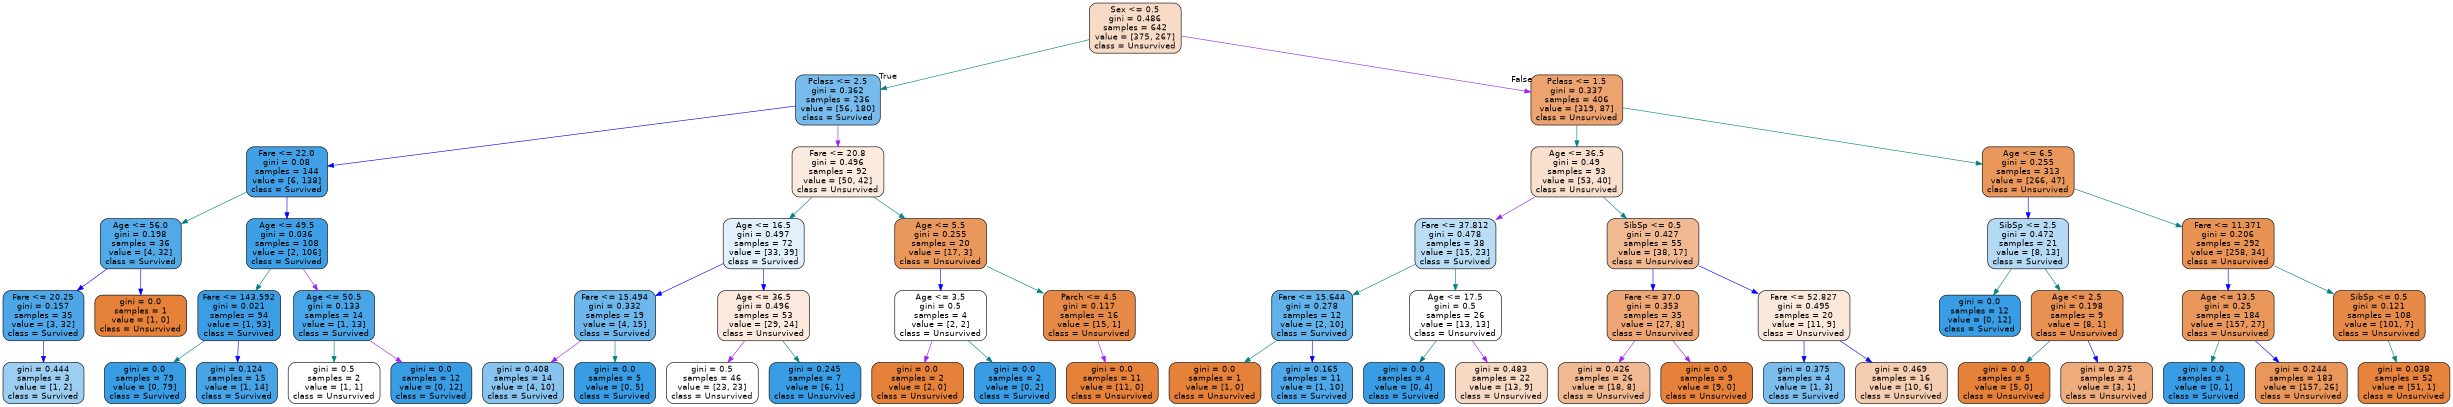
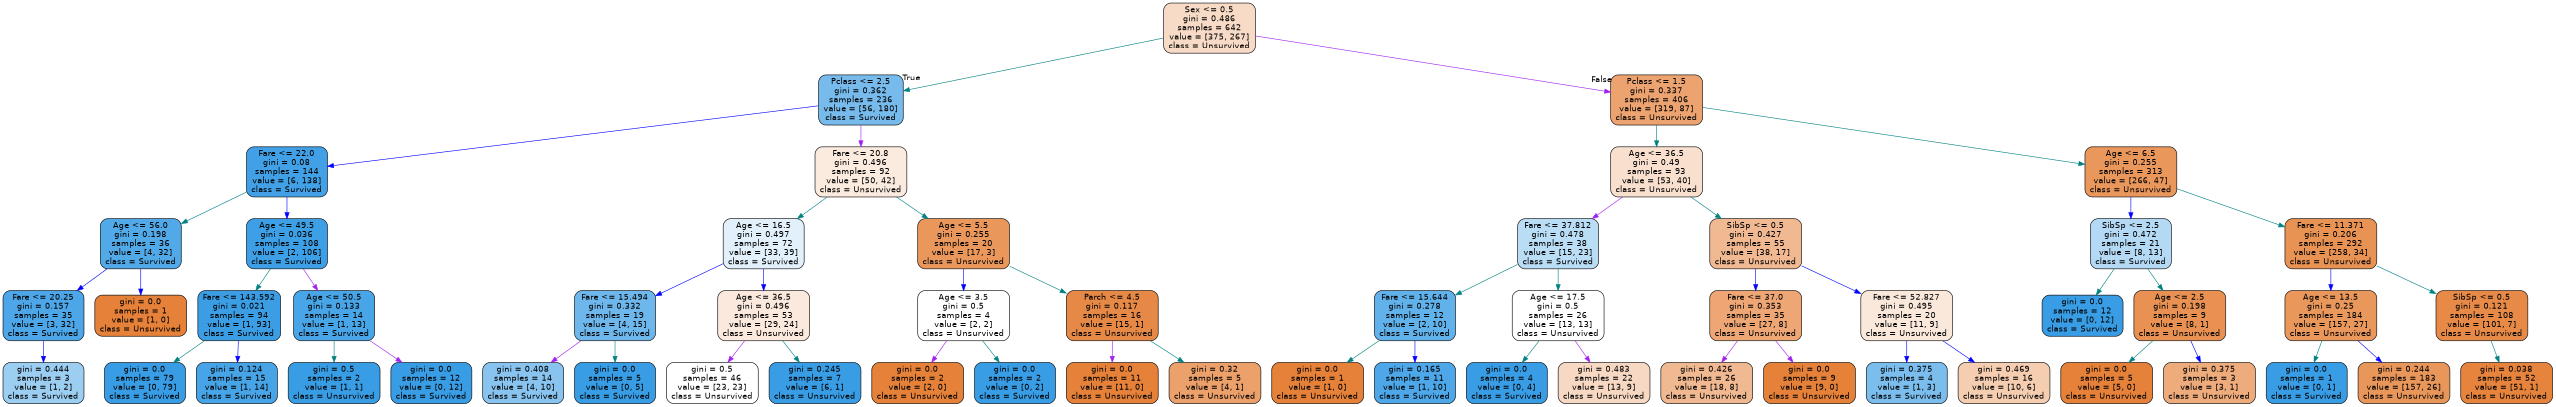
  digraph {
    node [color=black fillcolor="#399de5" fontname=helvetica shape=box style="filled, rounded"]
    edge [color=teal fontname=helvetica]
    n1 [fillcolor="#f8dbc6" label="Sex <= 0.5\ngini = 0.486\nsamples = 642\nvalue = [375, 267]\nclass = Unsurvived"]
    n2 [fillcolor="#77bbed" label="Pclass <= 2.5\ngini = 0.362\nsamples = 236\nvalue = [56, 180]\nclass = Survived"]
    n3 [fillcolor="#eca36f" label="Pclass <= 1.5\ngini = 0.337\nsamples = 406\nvalue = [319, 87]\nclass = Unsurvived"]
    n4 [fillcolor="#42a1e6" label="Fare <= 22.0\ngini = 0.08\nsamples = 144\nvalue = [6, 138]\nclass = Survived"]
    n5 [fillcolor="#fbebdf" label="Fare <= 20.8\ngini = 0.496\nsamples = 92\nvalue = [50, 42]\nclass = Unsurvived"]
    n6 [fillcolor="#f9e0ce" label="Age <= 36.5\ngini = 0.49\nsamples = 93\nvalue = [53, 40]\nclass = Unsurvived"]
    n7 [fillcolor="#ea975c" label="Age <= 6.5\ngini = 0.255\nsamples = 313\nvalue = [266, 47]\nclass = Unsurvived"]
    n8 [fillcolor="#52a9e8" label="Age <= 56.0\ngini = 0.198\nsamples = 36\nvalue = [4, 32]\nclass = Survived"]
    n9 [fillcolor="#3d9fe5" label="Age <= 49.5\ngini = 0.036\nsamples = 108\nvalue = [2, 106]\nclass = Survived"]
    n10 [fillcolor="#e1f0fb" label="Age <= 16.5\ngini = 0.497\nsamples = 72\nvalue = [33, 39]\nclass = Survived"]
    n11 [fillcolor="#ea975c" label="Age <= 5.5\ngini = 0.255\nsamples = 20\nvalue = [17, 3]\nclass = Unsurvived"]
    n12 [fillcolor="#4ca6e7" label="Fare <= 20.25\ngini = 0.157\nsamples = 35\nvalue = [3, 32]\nclass = Survived"]
    n13 [fillcolor="#e58139" label="gini = 0.0\nsamples = 1\nvalue = [1, 0]\nclass = Unsurvived"]
    n14 [fillcolor="#3b9ee5" label="Fare <= 143.592\ngini = 0.021\nsamples = 94\nvalue = [1, 93]\nclass = Survived"]
    n15 [fillcolor="#48a5e7" label="Age <= 50.5\ngini = 0.133\nsamples = 14\nvalue = [1, 13]\nclass = Survived"]
    n16 [fillcolor="#9ccef2" label="gini = 0.444\nsamples = 3\nvalue = [1, 2]\nclass = Survived"]
    n17 [label="gini = 0.0\nsamples = 79\nvalue = [0, 79]\nclass = Survived"]
    n18 [fillcolor="#47a4e7" label="gini = 0.124\nsamples = 15\nvalue = [1, 14]\nclass = Survived"]
-   n19 [fillcolor="#ffffff" label="gini = 0.5\nsamples = 2\nvalue = [1, 1]\nclass = Unsurvived"]
+   n19 [label="gini = 0.5\nsamples = 2\nvalue = [1, 1]\nclass = Unsurvived"]
    n20 [label="gini = 0.0\nsamples = 12\nvalue = [0, 12]\nclass = Survived"]
    n21 [fillcolor="#6eb7ec" label="Fare <= 15.494\ngini = 0.332\nsamples = 19\nvalue = [4, 15]\nclass = Survived"]
    n22 [fillcolor="#fbe9dd" label="Age <= 36.5\ngini = 0.496\nsamples = 53\nvalue = [29, 24]\nclass = Unsurvived"]
    n23 [fillcolor="#ffffff" label="Age <= 3.5\ngini = 0.5\nsamples = 4\nvalue = [2, 2]\nclass = Unsurvived"]
    n24 [fillcolor="#e78946" label="Parch <= 4.5\ngini = 0.117\nsamples = 16\nvalue = [15, 1]\nclass = Unsurvived"]
    n25 [fillcolor="#88c4ef" label="gini = 0.408\nsamples = 14\nvalue = [4, 10]\nclass = Survived"]
    n26 [label="gini = 0.0\nsamples = 5\nvalue = [0, 5]\nclass = Survived"]
    n27 [fillcolor="#ffffff" label="gini = 0.5\nsamples = 46\nvalue = [23, 23]\nclass = Unsurvived"]
    n28 [label="gini = 0.245\nsamples = 7\nvalue = [6, 1]\nclass = Unsurvived"]
    n29 [fillcolor="#e58139" label="gini = 0.0\nsamples = 2\nvalue = [2, 0]\nclass = Unsurvived"]
    n30 [label="gini = 0.0\nsamples = 2\nvalue = [0, 2]\nclass = Survived"]
    n31 [fillcolor="#e58139" label="gini = 0.0\nsamples = 11\nvalue = [11, 0]\nclass = Unsurvived"]
+   n32 [fillcolor="#eca06a" label="gini = 0.32\nsamples = 5\nvalue = [4, 1]\nclass = Unsurvived"]
    n33 [fillcolor="#baddf6" label="Fare <= 37.812\ngini = 0.478\nsamples = 38\nvalue = [15, 23]\nclass = Survived"]
    n34 [fillcolor="#f1b992" label="SibSp <= 0.5\ngini = 0.427\nsamples = 55\nvalue = [38, 17]\nclass = Unsurvived"]
    n35 [fillcolor="#b3d9f5" label="SibSp <= 2.5\ngini = 0.472\nsamples = 21\nvalue = [8, 13]\nclass = Survived"]
    n36 [fillcolor="#e89253" label="Fare <= 11.371\ngini = 0.206\nsamples = 292\nvalue = [258, 34]\nclass = Unsurvived"]
    n37 [fillcolor="#61b1ea" label="Fare <= 15.644\ngini = 0.278\nsamples = 12\nvalue = [2, 10]\nclass = Survived"]
    n38 [fillcolor="#ffffff" label="Age <= 17.5\ngini = 0.5\nsamples = 26\nvalue = [13, 13]\nclass = Unsurvived"]
    n39 [fillcolor="#eda674" label="Fare <= 37.0\ngini = 0.353\nsamples = 35\nvalue = [27, 8]\nclass = Unsurvived"]
    n40 [fillcolor="#fae8db" label="Fare <= 52.827\ngini = 0.495\nsamples = 20\nvalue = [11, 9]\nclass = Unsurvived"]
    n41 [fillcolor="#e58139" label="gini = 0.0\nsamples = 1\nvalue = [1, 0]\nclass = Unsurvived"]
    n42 [fillcolor="#4da7e8" label="gini = 0.165\nsamples = 11\nvalue = [1, 10]\nclass = Survived"]
    n43 [label="gini = 0.0\nsamples = 4\nvalue = [0, 4]\nclass = Survived"]
    n44 [fillcolor="#f7d8c2" label="gini = 0.483\nsamples = 22\nvalue = [13, 9]\nclass = Unsurvived"]
    n45 [fillcolor="#f1b991" label="gini = 0.426\nsamples = 26\nvalue = [18, 8]\nclass = Unsurvived"]
    n46 [fillcolor="#e58139" label="gini = 0.0\nsamples = 9\nvalue = [9, 0]\nclass = Unsurvived"]
    n47 [fillcolor="#7bbeee" label="gini = 0.375\nsamples = 4\nvalue = [1, 3]\nclass = Survived"]
    n48 [fillcolor="#f5cdb0" label="gini = 0.469\nsamples = 16\nvalue = [10, 6]\nclass = Unsurvived"]
    n49 [label="gini = 0.0\nsamples = 12\nvalue = [0, 12]\nclass = Survived"]
    n50 [fillcolor="#e89152" label="Age <= 2.5\ngini = 0.198\nsamples = 9\nvalue = [8, 1]\nclass = Unsurvived"]
    n51 [fillcolor="#e9975b" label="Age <= 13.5\ngini = 0.25\nsamples = 184\nvalue = [157, 27]\nclass = Unsurvived"]
    n52 [fillcolor="#e78a47" label="SibSp <= 0.5\ngini = 0.121\nsamples = 108\nvalue = [101, 7]\nclass = Unsurvived"]
    n53 [fillcolor="#e58139" label="gini = 0.0\nsamples = 5\nvalue = [5, 0]\nclass = Unsurvived"]
-   n54 [fillcolor="#eeab7b" label="gini = 0.375\nsamples = 4\nvalue = [3, 1]\nclass = Unsurvived"]
+   n54 [fillcolor="#eeab7b" label="gini = 0.375\nsamples = 3\nvalue = [3, 1]\nclass = Unsurvived"]
    n55 [label="gini = 0.0\nsamples = 1\nvalue = [0, 1]\nclass = Survived"]
    n56 [fillcolor="#e9965a" label="gini = 0.244\nsamples = 183\nvalue = [157, 26]\nclass = Unsurvived"]
    n57 [fillcolor="#e6833d" label="gini = 0.038\nsamples = 52\nvalue = [51, 1]\nclass = Unsurvived"]
    n1 -> n2 [headlabel=True labelangle=45 labeldistance=2.5]
    n1 -> n3 [color=purple headlabel=False labelangle=-45 labeldistance=2.5]
    n2 -> n4 [color=blue]
    n2 -> n5 [color=purple]
    n3 -> n6
    n3 -> n7
    n4 -> n8
    n4 -> n9 [color=blue]
    n5 -> n10
    n5 -> n11
    n6 -> n33 [color=purple]
    n6 -> n34
    n7 -> n35 [color=blue]
    n7 -> n36
    n8 -> n12 [color=blue]
    n8 -> n13 [color=blue]
    n9 -> n14
    n9 -> n15 [color=purple]
    n10 -> n21 [color=blue]
    n10 -> n22 [color=blue]
    n11 -> n23 [color=blue]
    n11 -> n24
    n12 -> n16 [color=blue]
    n14 -> n17
    n14 -> n18 [color=blue]
    n15 -> n19
    n15 -> n20 [color=purple]
    n21 -> n25 [color=purple]
    n21 -> n26
    n22 -> n27 [color=purple]
    n22 -> n28
    n23 -> n29 [color=purple]
    n23 -> n30
    n24 -> n31 [color=purple]
+   n24 -> n32
    n33 -> n37
    n33 -> n38
    n34 -> n39 [color=blue]
    n34 -> n40 [color=blue]
    n35 -> n49
    n35 -> n50
    n36 -> n51 [color=blue]
    n36 -> n52
    n37 -> n41
    n37 -> n42 [color=blue]
    n38 -> n43
    n38 -> n44 [color=purple]
    n39 -> n45 [color=purple]
    n39 -> n46 [color=purple]
    n40 -> n47 [color=blue]
    n40 -> n48 [color=blue]
    n50 -> n53
    n50 -> n54 [color=blue]
    n51 -> n55
    n51 -> n56 [color=blue]
    n52 -> n57
  }
